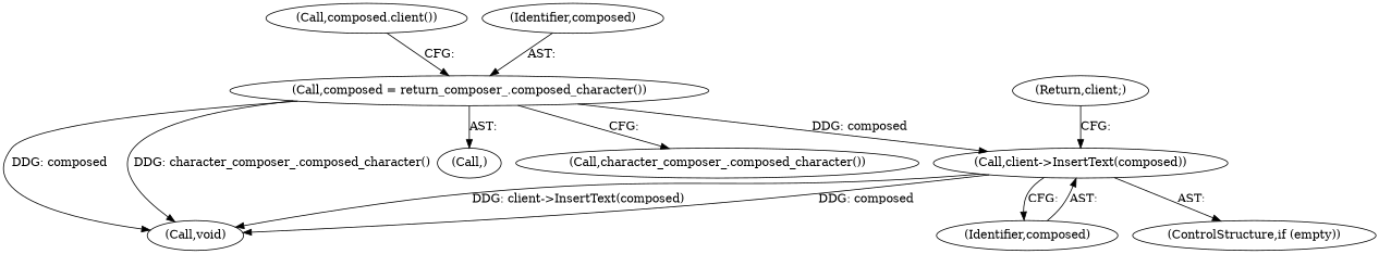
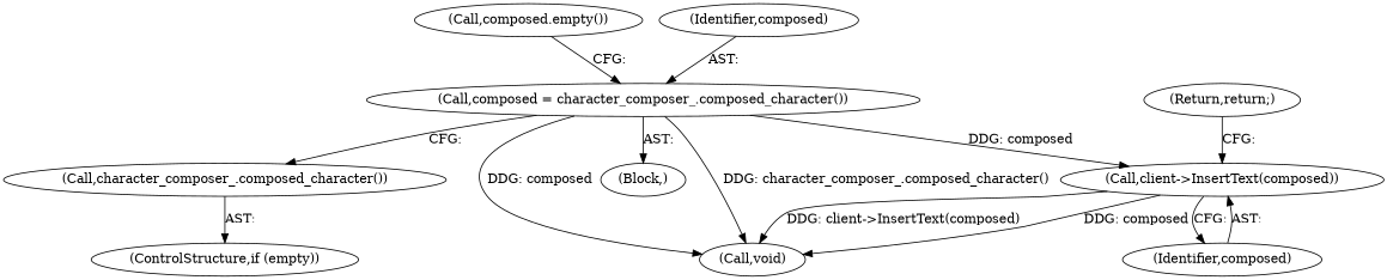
  digraph {
    n1 [label="(Call,client->InsertText(composed))"]
    n2 [label="(ControlStructure,if (empty))"]
    n3 [label="(Call,void)"]
    n4 [label="(Identifier,composed)"]
-   n5 [label="(Call,composed = return_composer_.composed_character())"]
-   n6 [label="(Call,)"]
+   n5 [label="(Call,composed = character_composer_.composed_character())"]
+   n6 [label="(Block,)"]
    n7 [label="(Call,character_composer_.composed_character())"]
-   n8 [label="(Call,composed.client())"]
-   n9 [label="(Return,client;)"]
+   n8 [label="(Call,composed.empty())"]
+   n9 [label="(Return,return;)"]
    n10 [label="(Identifier,composed)"]
-   n1 -> n2 [label="AST: "]
+   n7 -> n2 [label="AST: "]
    n1 -> n3 [label="DDG: composed"]
    n1 -> n3 [label="DDG: client->InsertText(composed)"]
    n1 -> n4 [label="CFG: "]
    n4 -> n1 [label="AST: "]
    n5 -> n1 [label="DDG: composed"]
    n5 -> n3 [label="DDG: composed"]
    n5 -> n3 [label="DDG: character_composer_.composed_character()"]
    n5 -> n6 [label="AST: "]
    n5 -> n7 [label="CFG: "]
    n8 -> n5 [label="CFG: "]
    n9 -> n1 [label="CFG: "]
    n10 -> n5 [label="AST: "]
  }
